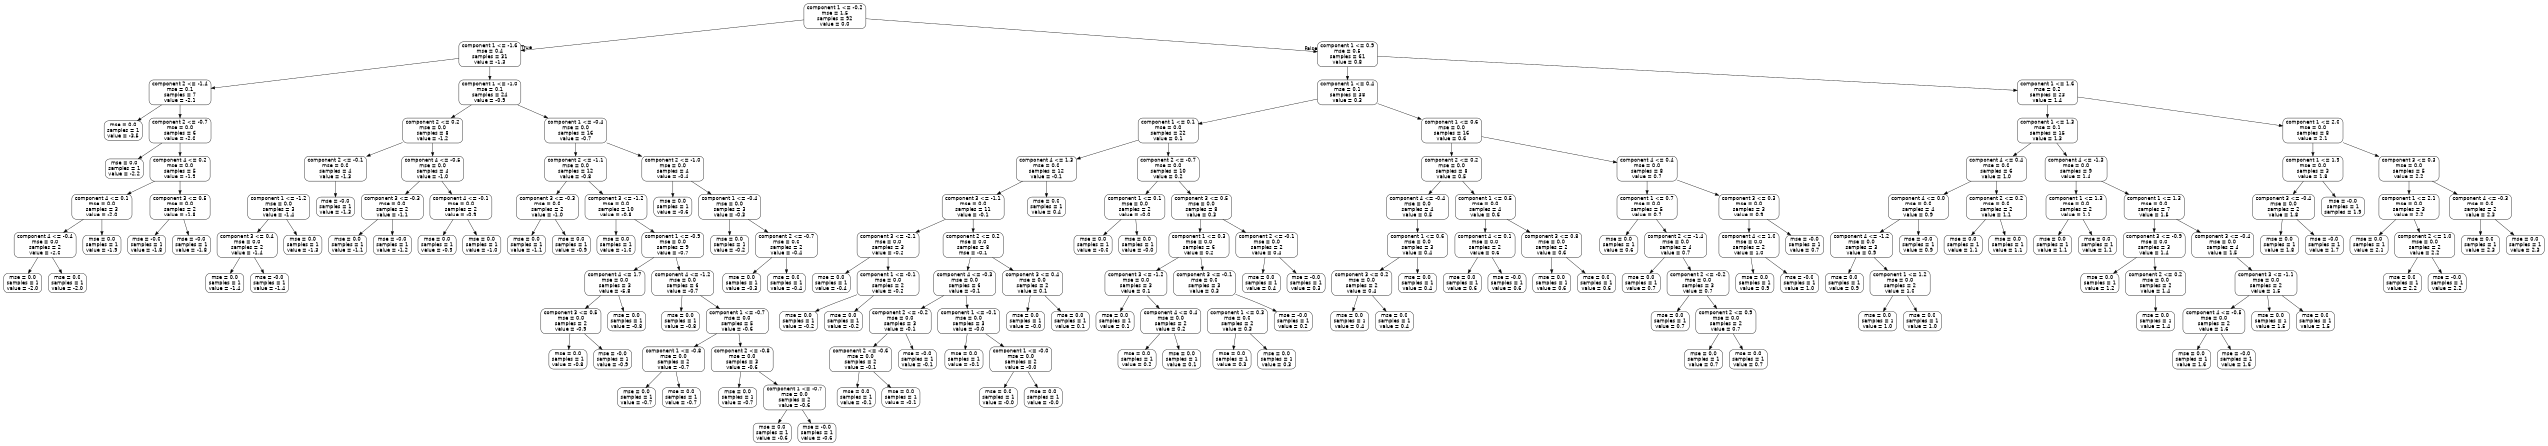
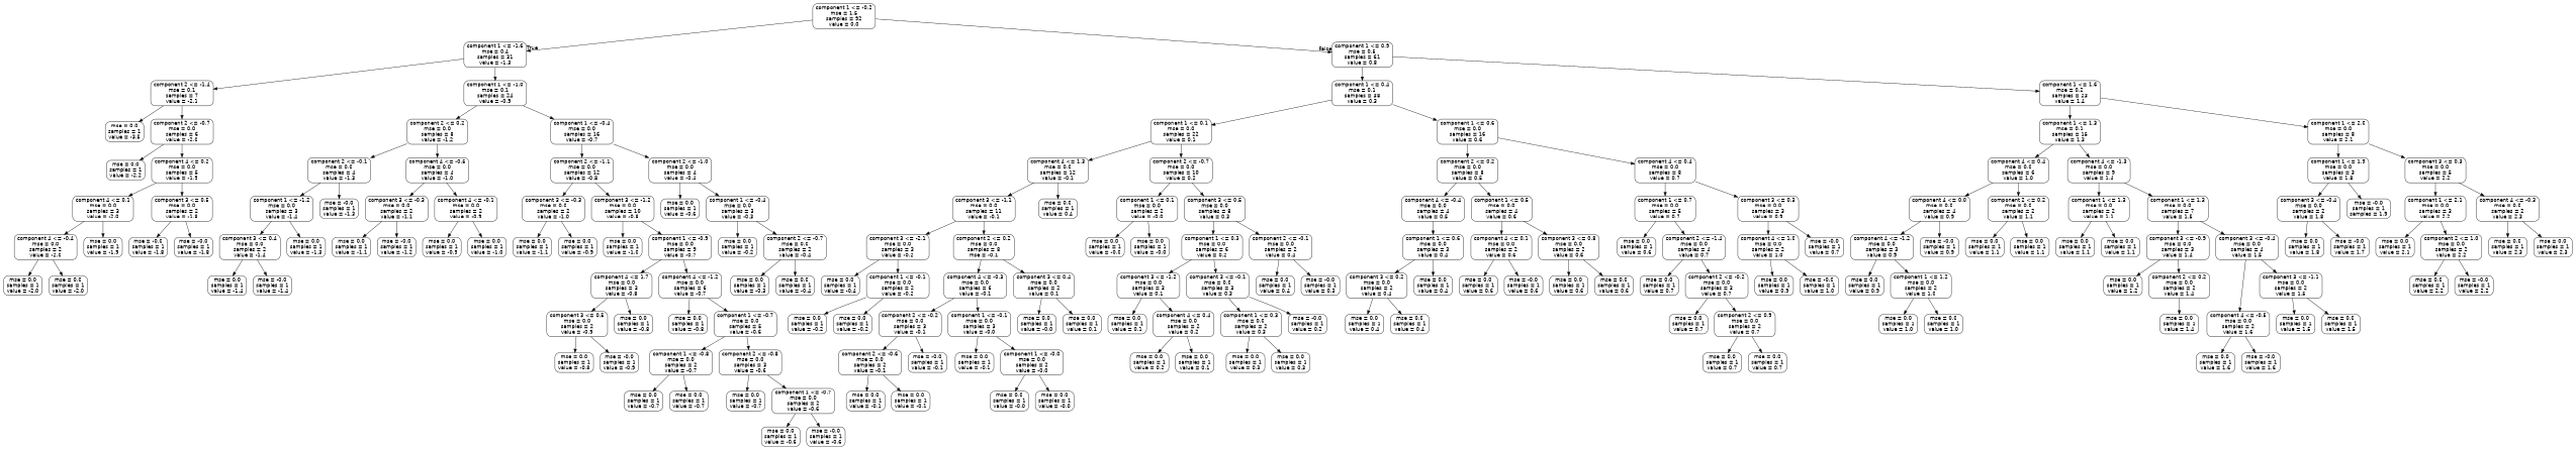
  digraph {
    node [color=black fontname=helvetica shape=box style=rounded]
    edge [fontname=helvetica]
    n1 [label="component 1 <= -0.2\nmse = 1.5\nsamples = 92\nvalue = 0.0"]
    n2 [label="component 1 <= -1.6\nmse = 0.4\nsamples = 31\nvalue = -1.3"]
    n3 [label="component 1 <= 0.9\nmse = 0.5\nsamples = 61\nvalue = 0.8"]
    n4 [label="component 2 <= -1.4\nmse = 0.1\nsamples = 7\nvalue = -2.1"]
    n5 [label="component 1 <= -1.0\nmse = 0.1\nsamples = 24\nvalue = -0.9"]
    n6 [label="component 1 <= 0.4\nmse = 0.1\nsamples = 38\nvalue = 0.3"]
    n7 [label="component 1 <= 1.6\nmse = 0.2\nsamples = 23\nvalue = 1.4"]
    n8 [label="mse = 0.0\nsamples = 1\nvalue = -3.5"]
    n9 [label="component 2 <= -0.7\nmse = 0.0\nsamples = 6\nvalue = -2.0"]
    n10 [label="component 2 <= 0.2\nmse = 0.0\nsamples = 8\nvalue = -1.2"]
    n11 [label="component 1 <= -0.4\nmse = 0.0\nsamples = 16\nvalue = -0.7"]
    n12 [label="mse = 0.0\nsamples = 1\nvalue = -2.2"]
    n13 [label="component 4 <= 0.2\nmse = 0.0\nsamples = 5\nvalue = -1.9"]
    n14 [label="component 4 <= 0.1\nmse = 0.0\nsamples = 3\nvalue = -2.0"]
    n15 [label="component 3 <= 0.5\nmse = 0.0\nsamples = 2\nvalue = -1.8"]
    n16 [label="component 4 <= -0.4\nmse = 0.0\nsamples = 2\nvalue = -2.0"]
    n17 [label="mse = 0.0\nsamples = 1\nvalue = -1.9"]
    n18 [label="mse = -0.0\nsamples = 1\nvalue = -1.8"]
    n19 [label="mse = -0.0\nsamples = 1\nvalue = -1.8"]
    n20 [label="mse = 0.0\nsamples = 1\nvalue = -2.0"]
    n21 [label="mse = 0.0\nsamples = 1\nvalue = -2.0"]
    n22 [label="component 2 <= -0.1\nmse = 0.0\nsamples = 4\nvalue = -1.3"]
    n23 [label="component 4 <= -0.5\nmse = 0.0\nsamples = 4\nvalue = -1.0"]
    n24 [label="component 2 <= -1.1\nmse = 0.0\nsamples = 12\nvalue = -0.8"]
    n25 [label="component 2 <= -1.0\nmse = 0.0\nsamples = 4\nvalue = -0.4"]
    n26 [label="component 1 <= -1.2\nmse = 0.0\nsamples = 3\nvalue = -1.4"]
    n27 [label="mse = -0.0\nsamples = 1\nvalue = -1.3"]
    n28 [label="component 3 <= -0.3\nmse = 0.0\nsamples = 2\nvalue = -1.1"]
    n29 [label="component 4 <= -0.1\nmse = 0.0\nsamples = 2\nvalue = -0.9"]
    n30 [label="component 3 <= 0.4\nmse = 0.0\nsamples = 2\nvalue = -1.4"]
    n31 [label="mse = 0.0\nsamples = 1\nvalue = -1.3"]
    n32 [label="mse = 0.0\nsamples = 1\nvalue = -1.4"]
    n33 [label="mse = -0.0\nsamples = 1\nvalue = -1.4"]
    n34 [label="mse = 0.0\nsamples = 1\nvalue = -1.1"]
    n35 [label="mse = -0.0\nsamples = 1\nvalue = -1.2"]
    n36 [label="mse = 0.0\nsamples = 1\nvalue = -0.9"]
    n37 [label="mse = 0.0\nsamples = 1\nvalue = -1.0"]
    n38 [label="component 3 <= -0.3\nmse = 0.0\nsamples = 2\nvalue = -1.0"]
    n39 [label="component 3 <= -1.2\nmse = 0.0\nsamples = 10\nvalue = -0.8"]
    n40 [label="mse = 0.0\nsamples = 1\nvalue = -0.6"]
    n41 [label="component 1 <= -0.4\nmse = 0.0\nsamples = 3\nvalue = -0.3"]
    n42 [label="mse = 0.0\nsamples = 1\nvalue = -1.1"]
    n43 [label="mse = 0.0\nsamples = 1\nvalue = -0.9"]
    n44 [label="mse = 0.0\nsamples = 1\nvalue = -1.0"]
    n45 [label="component 1 <= -0.9\nmse = 0.0\nsamples = 9\nvalue = -0.7"]
-   n46 [label="component 4 <= 1.7\nmse = 0.0\nsamples = 3\nvalue = -5.8"]
+   n46 [label="component 4 <= 1.7\nmse = 0.0\nsamples = 3\nvalue = -0.8"]
    n47 [label="component 4 <= -1.2\nmse = 0.0\nsamples = 6\nvalue = -0.7"]
    n48 [label="component 3 <= 0.5\nmse = 0.0\nsamples = 2\nvalue = -0.9"]
    n49 [label="mse = 0.0\nsamples = 1\nvalue = -0.8"]
    n50 [label="mse = 0.0\nsamples = 1\nvalue = -0.8"]
    n51 [label="component 1 <= -0.7\nmse = 0.0\nsamples = 5\nvalue = -0.6"]
    n52 [label="mse = 0.0\nsamples = 1\nvalue = -0.8"]
    n53 [label="mse = -0.0\nsamples = 1\nvalue = -0.9"]
    n54 [label="component 1 <= -0.8\nmse = 0.0\nsamples = 2\nvalue = -0.7"]
    n55 [label="component 2 <= -0.8\nmse = 0.0\nsamples = 3\nvalue = -0.6"]
    n56 [label="mse = 0.0\nsamples = 1\nvalue = -0.7"]
    n57 [label="mse = 0.0\nsamples = 1\nvalue = -0.7"]
    n58 [label="mse = 0.0\nsamples = 1\nvalue = -0.7"]
    n59 [label="component 1 <= -0.7\nmse = 0.0\nsamples = 2\nvalue = -0.6"]
    n60 [label="mse = 0.0\nsamples = 1\nvalue = -0.6"]
    n61 [label="mse = -0.0\nsamples = 1\nvalue = -0.6"]
    n62 [label="mse = 0.0\nsamples = 1\nvalue = -0.2"]
    n63 [label="component 2 <= -0.7\nmse = 0.0\nsamples = 2\nvalue = -0.4"]
    n64 [label="mse = 0.0\nsamples = 1\nvalue = -0.3"]
    n65 [label="mse = 0.0\nsamples = 1\nvalue = -0.4"]
    n66 [label="component 1 <= 0.1\nmse = 0.0\nsamples = 22\nvalue = 0.1"]
    n67 [label="component 1 <= 0.6\nmse = 0.0\nsamples = 16\nvalue = 0.6"]
    n68 [label="component 1 <= 1.3\nmse = 0.1\nsamples = 15\nvalue = 1.3"]
    n69 [label="component 1 <= 2.0\nmse = 0.0\nsamples = 8\nvalue = 2.1"]
    n70 [label="component 4 <= 1.3\nmse = 0.0\nsamples = 12\nvalue = -0.1"]
    n71 [label="component 2 <= -0.7\nmse = 0.0\nsamples = 10\nvalue = 0.2"]
    n72 [label="component 2 <= 0.2\nmse = 0.0\nsamples = 8\nvalue = 0.5"]
    n73 [label="component 4 <= 0.4\nmse = 0.0\nsamples = 8\nvalue = 0.7"]
    n74 [label="component 3 <= -1.1\nmse = 0.0\nsamples = 11\nvalue = -0.1"]
    n75 [label="mse = 0.0\nsamples = 1\nvalue = 0.4"]
    n76 [label="component 1 <= 0.1\nmse = 0.0\nsamples = 2\nvalue = -0.0"]
    n77 [label="component 3 <= 0.5\nmse = 0.0\nsamples = 8\nvalue = 0.3"]
    n78 [label="component 3 <= -2.1\nmse = 0.0\nsamples = 3\nvalue = -0.2"]
    n79 [label="component 2 <= 0.2\nmse = 0.0\nsamples = 8\nmse = -0.1"]
    n80 [label="mse = 0.0\nsamples = 1\nvalue = -0.4"]
    n81 [label="component 1 <= -0.1\nmse = 0.0\nsamples = 2\nvalue = -0.2"]
    n82 [label="component 4 <= -0.3\nmse = 0.0\nsamples = 6\nvalue = -0.1"]
    n83 [label="component 3 <= 0.4\nmse = 0.0\nsamples = 2\nvalue = 0.1"]
    n84 [label="mse = 0.0\nsamples = 1\nvalue = -0.2"]
    n85 [label="mse = 0.0\nsamples = 1\nvalue = -0.2"]
    n86 [label="component 2 <= -0.2\nmse = 0.0\nsamples = 3\nvalue = -0.1"]
    n87 [label="component 1 <= -0.1\nmse = 0.0\nsamples = 3\nvalue = -0.0"]
    n88 [label="mse = 0.0\nsamples = 1\nvalue = -0.0"]
    n89 [label="mse = 0.0\nsamples = 1\nvalue = 0.1"]
    n90 [label="component 2 <= -0.6\nmse = 0.0\nsamples = 2\nvalue = -0.1"]
    n91 [label="mse = -0.0\nsamples = 1\nvalue = -0.1"]
    n92 [label="mse = 0.0\nsamples = 1\nvalue = -0.1"]
    n93 [label="component 1 <= -0.0\nmse = 0.0\nsamples = 2\nvalue = -0.0"]
    n94 [label="mse = 0.0\nsamples = 1\nvalue = -0.1"]
    n95 [label="mse = 0.0\nsamples = 1\nvalue = -0.1"]
    n96 [label="mse = 0.0\nsamples = 1\nvalue = -0.0"]
    n97 [label="mse = 0.0\nsamples = 1\nvalue = -0.0"]
    n98 [label="mse = 0.0\nsamples = 1\nvalue = -0.0"]
    n99 [label="mse = 0.0\nsamples = 1\nvalue = -0.0"]
    n100 [label="component 1 <= 0.3\nmse = 0.0\nsamples = 6\nvalue = 0.2"]
    n101 [label="component 2 <= -0.1\nmse = 0.0\nsamples = 2\nvalue = 0.4"]
    n102 [label="component 3 <= -1.2\nmse = 0.0\nsamples = 3\nvalue = 0.1"]
    n103 [label="component 3 <= -0.1\nmse = 0.0\nsamples = 3\nvalue = 0.3"]
    n104 [label="mse = 0.0\nsamples = 1\nvalue = 0.4"]
    n105 [label="mse = -0.0\nsamples = 1\nvalue = 0.3"]
    n106 [label="mse = 0.0\nsamples = 1\nvalue = 0.1"]
    n107 [label="component 4 <= 0.4\nmse = 0.0\nsamples = 2\nvalue = 0.2"]
    n108 [label="component 1 <= 0.3\nmse = 0.0\nsamples = 2\nvalue = 0.3"]
    n109 [label="mse = -0.0\nsamples = 1\nvalue = 0.2"]
    n110 [label="mse = 0.0\nsamples = 1\nvalue = 0.2"]
    n111 [label="mse = 0.0\nsamples = 1\nvalue = 0.1"]
    n112 [label="mse = 0.0\nsamples = 1\nvalue = 0.3"]
    n113 [label="mse = 0.0\nsamples = 1\nvalue = 0.3"]
    n114 [label="component 4 <= -0.4\nmse = 0.0\nsamples = 4\nvalue = 0.5"]
    n115 [label="component 1 <= 0.5\nmse = 0.0\nsamples = 4\nvalue = 0.6"]
    n116 [label="component 1 <= 0.7\nmse = 0.0\nsamples = 5\nvalue = 0.7"]
    n117 [label="component 3 <= 0.3\nmse = 0.0\nsamples = 3\nvalue = 0.9"]
    n118 [label="component 1 <= 0.6\nmse = 0.0\nsamples = 3\nvalue = 0.4"]
    n119 [label="component 4 <= 0.1\nmse = 0.0\nsamples = 2\nvalue = 0.6"]
    n120 [label="component 3 <= 0.8\nmse = 0.0\nsamples = 2\nvalue = 0.6"]
    n121 [label="component 3 <= 0.2\nmse = 0.0\nsamples = 2\nvalue = 0.4"]
    n122 [label="mse = 0.0\nsamples = 1\nvalue = 0.4"]
    n123 [label="mse = 0.0\nsamples = 1\nvalue = 0.4"]
    n124 [label="mse = 0.0\nsamples = 1\nvalue = 0.4"]
    n125 [label="mse = 0.0\nsamples = 1\nvalue = 0.6"]
    n126 [label="mse = -0.0\nsamples = 1\nvalue = 0.6"]
    n127 [label="mse = 0.0\nsamples = 1\nvalue = 0.6"]
    n128 [label="mse = 0.0\nsamples = 1\nvalue = 0.6"]
    n129 [label="mse = 0.0\nsamples = 1\nvalue = 0.6"]
    n130 [label="component 2 <= -1.4\nmse = 0.0\nsamples = 4\nvalue = 0.7"]
    n131 [label="component 4 <= 1.0\nmse = 0.0\nsamples = 2\nvalue = 1.0"]
    n132 [label="mse = -0.0\nsamples = 1\nvalue = 0.7"]
    n133 [label="mse = 0.0\nsamples = 1\nvalue = 0.7"]
    n134 [label="component 2 <= -0.2\nmse = 0.0\nsamples = 3\nvalue = 0.7"]
    n135 [label="mse = 0.0\nsamples = 1\nvalue = 0.7"]
    n136 [label="component 2 <= 0.9\nmse = 0.0\nsamples = 2\nvalue = 0.7"]
    n137 [label="mse = 0.0\nsamples = 1\nvalue = 0.7"]
    n138 [label="mse = 0.0\nsamples = 1\nvalue = 0.7"]
    n139 [label="mse = 0.0\nsamples = 1\nvalue = 0.9"]
    n140 [label="mse = -0.0\nsamples = 1\nvalue = 1.0"]
    n141 [label="component 4 <= 0.4\nmse = 0.0\nsamples = 6\nvalue = 1.0"]
    n142 [label="component 4 <= -1.3\nmse = 0.0\nsamples = 9\nvalue = 1.4"]
    n143 [label="component 1 <= 1.9\nmse = 0.0\nsamples = 3\nvalue = 1.8"]
    n144 [label="component 3 <= 0.3\nmse = 0.0\nsamples = 5\nvalue = 2.2"]
    n145 [label="component 4 <= 0.0\nmse = 0.0\nsamples = 4\nvalue = 0.9"]
    n146 [label="component 2 <= 0.2\nmse = 0.0\nsamples = 2\nvalue = 1.1"]
    n147 [label="component 1 <= 1.3\nmse = 0.0\nsamples = 2\nvalue = 1.1"]
    n148 [label="component 1 <= 1.3\nmse = 0.0\nsamples = 7\nvalue = 1.5"]
    n149 [label="component 4 <= -1.2\nmse = 0.0\nsamples = 3\nvalue = 0.9"]
    n150 [label="mse = -0.0\nsamples = 1\nvalue = 0.9"]
    n151 [label="mse = 0.0\nsamples = 1\nvalue = 1.1"]
    n152 [label="mse = 0.0\nsamples = 1\nvalue = 1.1"]
    n153 [label="mse = 0.0\nsamples = 1\nvalue = 0.9"]
    n154 [label="component 1 <= 1.2\nmse = 0.0\nsamples = 2\nvalue = 1.0"]
    n155 [label="mse = 0.0\nsamples = 1\nvalue = 1.0"]
    n156 [label="mse = 0.0\nsamples = 1\nvalue = 1.0"]
    n157 [label="mse = 0.0\nsamples = 1\nvalue = 1.1"]
    n158 [label="mse = 0.0\nsamples = 1\nvalue = 1.1"]
    n159 [label="component 3 <= -0.9\nmse = 0.0\nsamples = 3\nvalue = 1.4"]
    n160 [label="component 3 <= -0.4\nmse = 0.0\nsamples = 4\nvalue = 1.5"]
    n161 [label="mse = 0.0\nsamples = 1\nvalue = 1.2"]
    n162 [label="component 2 <= 0.2\nmse = 0.0\nsamples = 2\nvalue = 1.4"]
    n163 [label="component 3 <= -1.1\nmse = 0.0\nsamples = 2\nvalue = 1.5"]
    n164 [label="component 4 <= -0.5\nmse = 0.0\nsamples = 2\nvalue = 1.6"]
    n165 [label="mse = 0.0\nsamples = 1\nvalue = 1.4"]
    n166 [label="mse = 0.0\nsamples = 1\nvalue = 1.5"]
    n167 [label="mse = 0.0\nsamples = 1\nvalue = 1.5"]
    n168 [label="mse = 0.0\nsamples = 1\nvalue = 1.6"]
    n169 [label="mse = -0.0\nsamples = 1\nvalue = 1.6"]
    n170 [label="component 3 <= -0.4\nmse = 0.0\nsamples = 2\nvalue = 1.8"]
    n171 [label="mse = -0.0\nsamples = 1\nsamples = 1.9"]
    n172 [label="component 1 <= 2.1\nmse = 0.0\nsamples = 3\nvalue = 2.2"]
    n173 [label="component 4 <= -0.3\nmse = 0.0\nsamples = 2\nvalue = 2.3"]
    n174 [label="mse = 0.0\nsamples = 1\nvalue = 1.8"]
    n175 [label="mse = -0.0\nsamples = 1\nvalue = 1.7"]
    n176 [label="mse = 0.0\nsamples = 1\nvalue = 2.1"]
    n177 [label="component 2 <= 1.0\nmse = 0.0\nsamples = 2\nvalue = 2.2"]
    n178 [label="mse = 0.0\nsamples = 1\nvalue = 2.3"]
    n179 [label="mse = 0.0\nsamples = 1\nvalue = 2.3"]
    n180 [label="mse = 0.0\nsamples = 1\nvalue = 2.2"]
    n181 [label="mse = -0.0\nsamples = 1\nvalue = 2.2"]
    n1 -> n2 [headlabel=True labelangle=45 labeldistance=2.5]
    n1 -> n3 [headlabel=False labelangle=-45 labeldistance=2.5]
    n2 -> n4
    n2 -> n5
    n3 -> n6
    n3 -> n7
    n4 -> n8
    n4 -> n9
    n5 -> n10
    n5 -> n11
    n6 -> n66
    n6 -> n67
    n7 -> n68
    n7 -> n69
    n9 -> n12
    n9 -> n13
    n10 -> n22
    n10 -> n23
    n11 -> n24
    n11 -> n25
    n13 -> n14
    n13 -> n15
    n14 -> n16
    n14 -> n17
    n15 -> n18
    n15 -> n19
    n16 -> n20
    n16 -> n21
+   n22 -> n26
    n22 -> n27
    n23 -> n28
    n23 -> n29
    n24 -> n38
    n24 -> n39
    n25 -> n40
    n25 -> n41
    n26 -> n30
    n26 -> n31
    n28 -> n34
    n28 -> n35
    n29 -> n36
    n29 -> n37
    n30 -> n32
    n30 -> n33
    n38 -> n42
    n38 -> n43
    n39 -> n44
    n39 -> n45
    n41 -> n62
    n41 -> n63
    n45 -> n46
    n45 -> n47
    n46 -> n48
    n46 -> n49
    n47 -> n50
    n47 -> n51
    n48 -> n52
    n48 -> n53
    n51 -> n54
    n51 -> n55
    n54 -> n56
    n54 -> n57
    n55 -> n58
    n55 -> n59
    n59 -> n60
    n59 -> n61
    n63 -> n64
    n63 -> n65
    n66 -> n70
    n66 -> n71
    n67 -> n72
    n67 -> n73
    n68 -> n141
    n68 -> n142
    n69 -> n143
    n69 -> n144
    n70 -> n74
    n70 -> n75
    n71 -> n76
    n71 -> n77
    n72 -> n114
    n72 -> n115
    n73 -> n116
    n73 -> n117
    n74 -> n78
    n74 -> n79
    n76 -> n98
    n76 -> n99
    n77 -> n100
    n77 -> n101
    n78 -> n80
    n78 -> n81
    n79 -> n82
    n79 -> n83
    n81 -> n84
    n81 -> n85
    n82 -> n86
    n82 -> n87
    n83 -> n88
    n83 -> n89
    n86 -> n90
    n86 -> n91
    n87 -> n92
    n87 -> n93
    n90 -> n94
    n90 -> n95
    n93 -> n96
    n93 -> n97
    n100 -> n102
    n100 -> n103
    n101 -> n104
    n101 -> n105
    n102 -> n106
    n102 -> n107
+   n103 -> n108
    n103 -> n109
    n107 -> n110
    n107 -> n111
    n108 -> n112
    n108 -> n113
    n114 -> n118
    n115 -> n119
    n115 -> n120
    n116 -> n129
    n116 -> n130
    n117 -> n131
    n117 -> n132
    n118 -> n121
    n118 -> n122
    n119 -> n125
    n119 -> n126
    n120 -> n127
    n120 -> n128
    n121 -> n123
    n121 -> n124
    n130 -> n133
    n130 -> n134
    n131 -> n139
    n131 -> n140
    n134 -> n135
    n134 -> n136
    n136 -> n137
    n136 -> n138
    n141 -> n145
    n141 -> n146
    n142 -> n147
    n142 -> n148
    n143 -> n170
    n143 -> n171
    n144 -> n172
    n144 -> n173
    n145 -> n149
    n145 -> n150
    n146 -> n151
    n146 -> n152
    n147 -> n157
    n147 -> n158
    n148 -> n159
    n148 -> n160
    n149 -> n153
    n149 -> n154
    n154 -> n155
    n154 -> n156
    n159 -> n161
    n159 -> n162
    n160 -> n163
-   n163 -> n164
+   n160 -> n164
    n162 -> n165
    n163 -> n166
    n163 -> n167
    n164 -> n168
    n164 -> n169
    n170 -> n174
    n170 -> n175
    n172 -> n176
    n172 -> n177
    n173 -> n178
    n173 -> n179
    n177 -> n180
    n177 -> n181
  }
